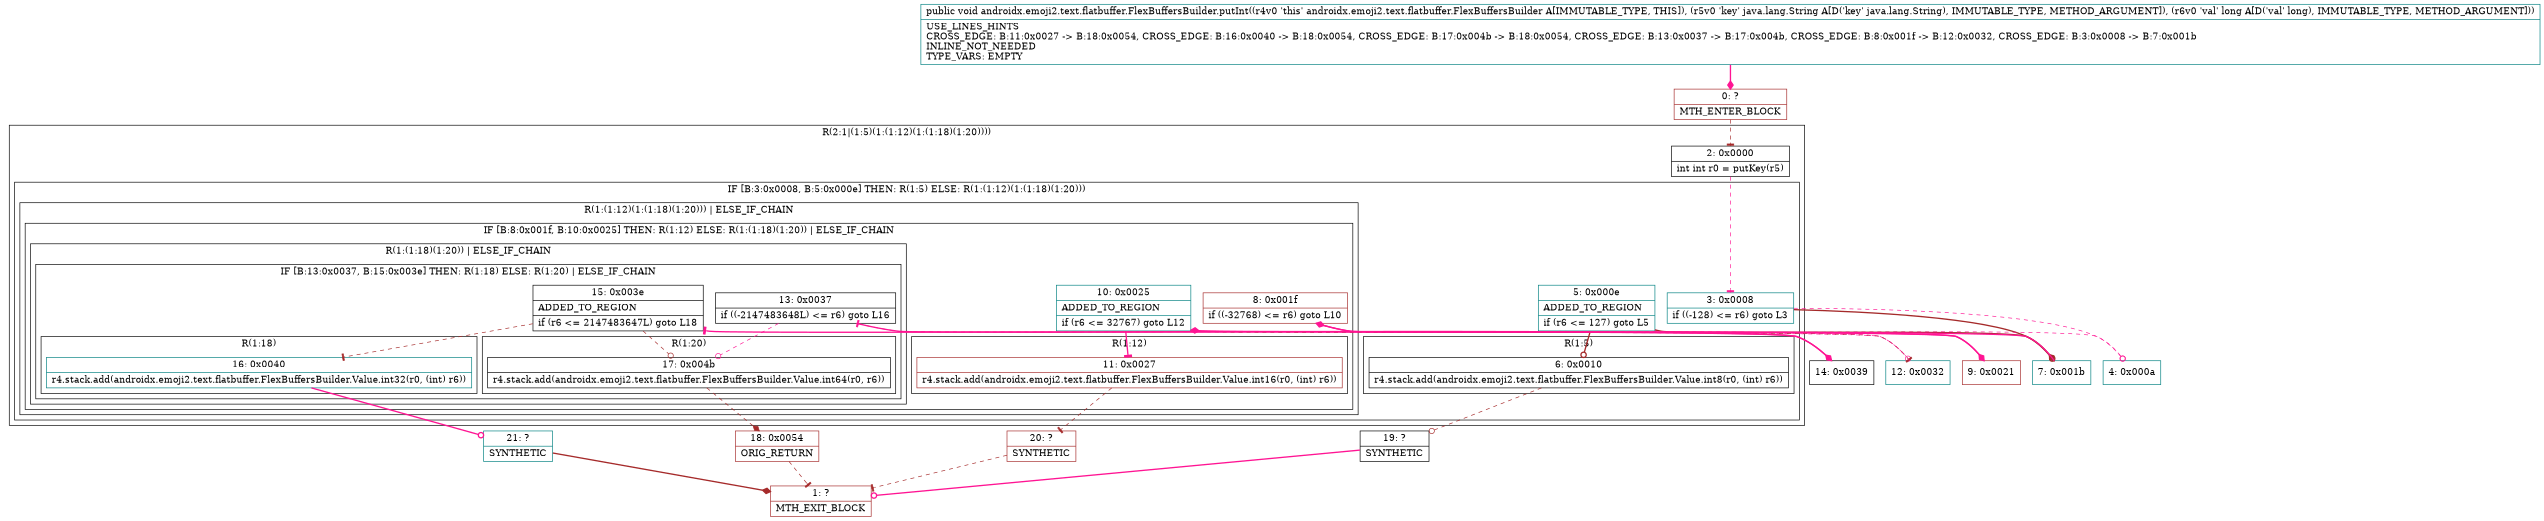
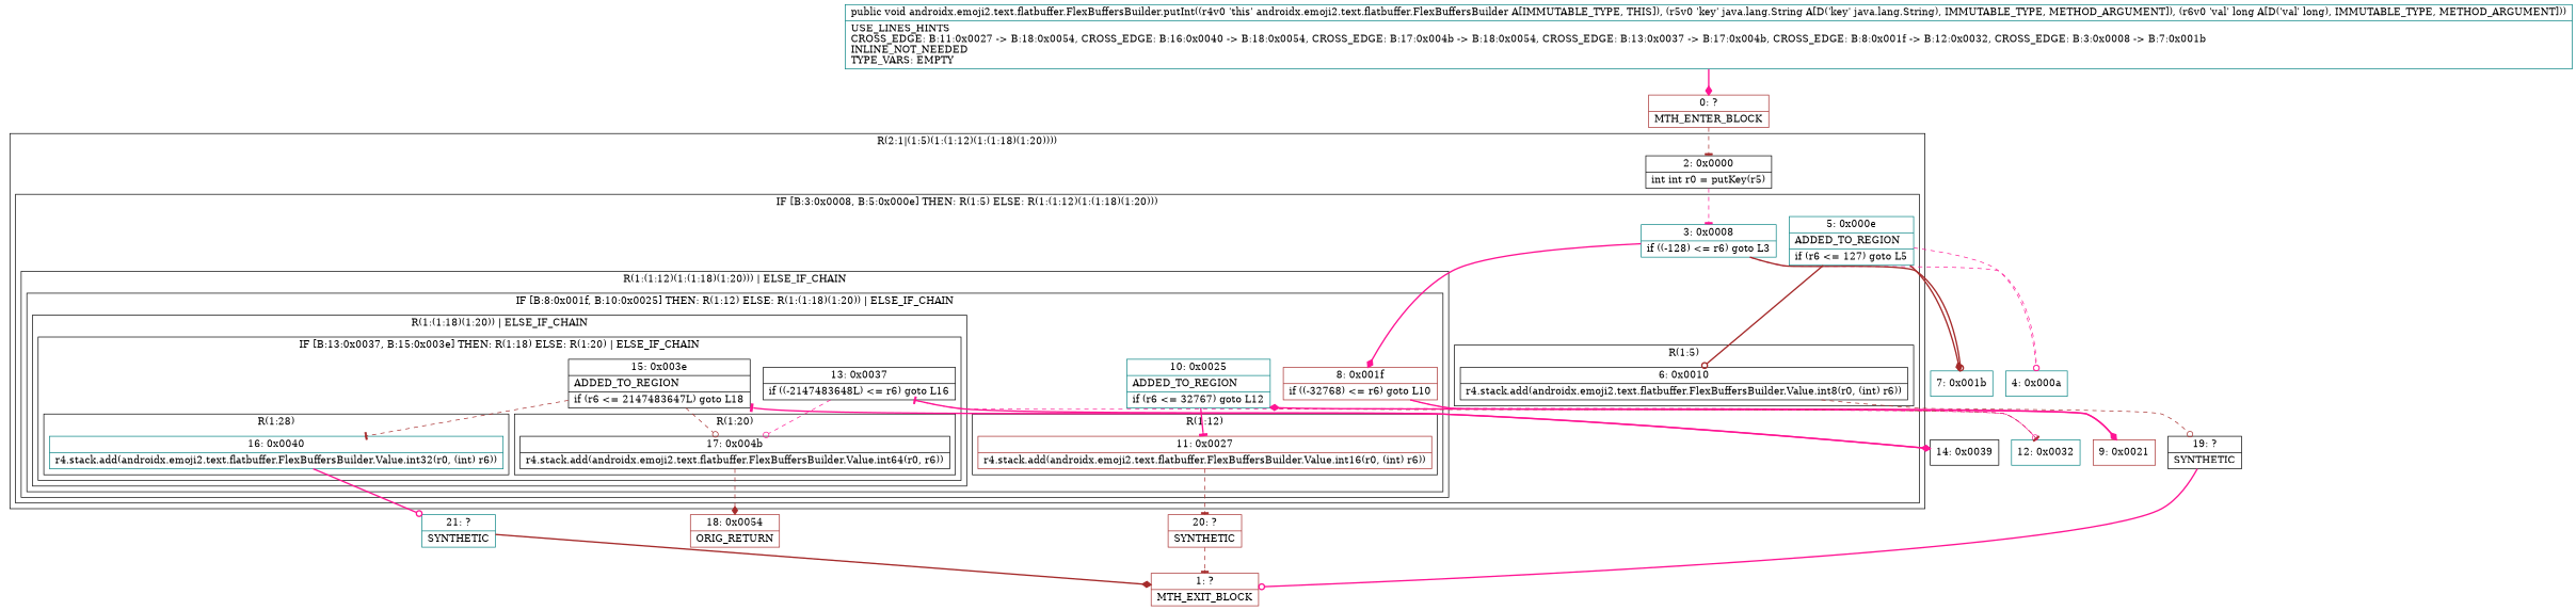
  digraph {
    node [color=teal shape=record]
    edge [arrowhead=odot color=deeppink style=dashed]
    n1 [color=black label="{6\:\ 0x0010|r4.stack.add(androidx.emoji2.text.flatbuffer.FlexBuffersBuilder.Value.int8(r0, (int) r6))\l}"]
    n2 [color=brown label="{11\:\ 0x0027|r4.stack.add(androidx.emoji2.text.flatbuffer.FlexBuffersBuilder.Value.int16(r0, (int) r6))\l}"]
    n3 [label="{16\:\ 0x0040|r4.stack.add(androidx.emoji2.text.flatbuffer.FlexBuffersBuilder.Value.int32(r0, (int) r6))\l}"]
    n4 [color=black label="{17\:\ 0x004b|r4.stack.add(androidx.emoji2.text.flatbuffer.FlexBuffersBuilder.Value.int64(r0, r6))\l}"]
    n5 [color=black label="{13\:\ 0x0037|if ((\-2147483648L) \<= r6) goto L16\l}"]
    n6 [color=black label="{15\:\ 0x003e|ADDED_TO_REGION\l|if (r6 \<= 2147483647L) goto L18\l}"]
    n7 [color=brown label="{8\:\ 0x001f|if ((\-32768) \<= r6) goto L10\l}"]
    n8 [label="{10\:\ 0x0025|ADDED_TO_REGION\l|if (r6 \<= 32767) goto L12\l}"]
    n9 [label="{3\:\ 0x0008|if ((\-128) \<= r6) goto L3\l}"]
    n10 [label="{5\:\ 0x000e|ADDED_TO_REGION\l|if (r6 \<= 127) goto L5\l}"]
    n11 [color=black label="{2\:\ 0x0000|int int r0 = putKey(r5)\l}"]
    n12 [color=black label="{19\:\ ?|SYNTHETIC\l}"]
    n13 [color=brown label="{20\:\ ?|SYNTHETIC\l}"]
    n14 [label="{21\:\ ?|SYNTHETIC\l}"]
    n15 [color=brown label="{18\:\ 0x0054|ORIG_RETURN\l}"]
    n16 [color=black label="{14\:\ 0x0039}"]
    n17 [color=brown label="{9\:\ 0x0021}"]
    n18 [label="{12\:\ 0x0032}"]
    n19 [label="{4\:\ 0x000a}"]
    n20 [label="{7\:\ 0x001b}"]
    n21 [color=brown label="{1\:\ ?|MTH_EXIT_BLOCK\l}"]
    n22 [color=brown label="{0\:\ ?|MTH_ENTER_BLOCK\l}"]
    n23 [label="{public void androidx.emoji2.text.flatbuffer.FlexBuffersBuilder.putInt((r4v0 'this' androidx.emoji2.text.flatbuffer.FlexBuffersBuilder A[IMMUTABLE_TYPE, THIS]), (r5v0 'key' java.lang.String A[D('key' java.lang.String), IMMUTABLE_TYPE, METHOD_ARGUMENT]), (r6v0 'val' long A[D('val' long), IMMUTABLE_TYPE, METHOD_ARGUMENT]))  | USE_LINES_HINTS\lCROSS_EDGE: B:11:0x0027 \-\> B:18:0x0054, CROSS_EDGE: B:16:0x0040 \-\> B:18:0x0054, CROSS_EDGE: B:17:0x004b \-\> B:18:0x0054, CROSS_EDGE: B:13:0x0037 \-\> B:17:0x004b, CROSS_EDGE: B:8:0x001f \-\> B:12:0x0032, CROSS_EDGE: B:3:0x0008 \-\> B:7:0x001b\lINLINE_NOT_NEEDED\lTYPE_VARS: EMPTY\l}"]
    subgraph cluster_1 {
      label="R(2:1|(1:5)(1:(1:12)(1:(1:18)(1:20))))"
      n11
      subgraph cluster_2 {
        label="IF [B:3:0x0008, B:5:0x000e] THEN: R(1:5) ELSE: R(1:(1:12)(1:(1:18)(1:20)))"
        n9
        n10
        subgraph cluster_3 {
          label="R(1:5)"
          n1
        }
        subgraph cluster_4 {
          label="R(1:(1:12)(1:(1:18)(1:20))) | ELSE_IF_CHAIN\l"
          subgraph cluster_5 {
            label="IF [B:8:0x001f, B:10:0x0025] THEN: R(1:12) ELSE: R(1:(1:18)(1:20)) | ELSE_IF_CHAIN\l"
            n7
            n8
            subgraph cluster_6 {
              label="R(1:12)"
              n2
            }
            subgraph cluster_7 {
              label="R(1:(1:18)(1:20)) | ELSE_IF_CHAIN\l"
              subgraph cluster_8 {
                label="IF [B:13:0x0037, B:15:0x003e] THEN: R(1:18) ELSE: R(1:20) | ELSE_IF_CHAIN\l"
                n5
                n6
                subgraph cluster_9 {
-                 label="R(1:18)"
+                 label="R(1:28)"
                  n3
                }
                subgraph cluster_10 {
                  label="R(1:20)"
                  n4
                }
              }
            }
          }
        }
      }
    }
    n1 -> n12 [color=brown]
    n2 -> n13 [arrowhead=tee color=brown]
    n3 -> n14 [style=bold]
    n4 -> n15 [arrowhead=diamond color=brown]
    n5 -> n4
    n5 -> n16 [arrowhead=diamond style=bold]
    n6 -> n3 [arrowhead=tee color=brown]
    n6 -> n4 [color=brown]
    n7 -> n17 [arrowhead=diamond style=bold]
    n7 -> n18
    n8 -> n2 [arrowhead=tee style=bold]
    n8 -> n18 [arrowhead=tee color=brown]
    n9 -> n19
    n9 -> n20 [color=brown style=bold]
    n10 -> n1 [color=brown style=bold]
    n10 -> n19
    n10 -> n20 [arrowhead=diamond color=brown style=bold]
    n11 -> n9 [arrowhead=tee]
    n12 -> n21 [style=bold]
    n13 -> n21 [arrowhead=tee color=brown]
    n14 -> n21 [arrowhead=diamond color=brown style=bold]
-   n15 -> n21 [arrowhead=tee color=brown]
    n16 -> n6 [arrowhead=tee style=bold]
    n17 -> n8 [arrowhead=diamond style=bold]
    n18 -> n5 [arrowhead=tee]
-   n20 -> n7 [arrowhead=diamond style=bold]
+   n9 -> n7 [arrowhead=diamond style=bold]
    n22 -> n11 [arrowhead=tee color=brown]
    n23 -> n22 [arrowhead=diamond style=bold]
  }
